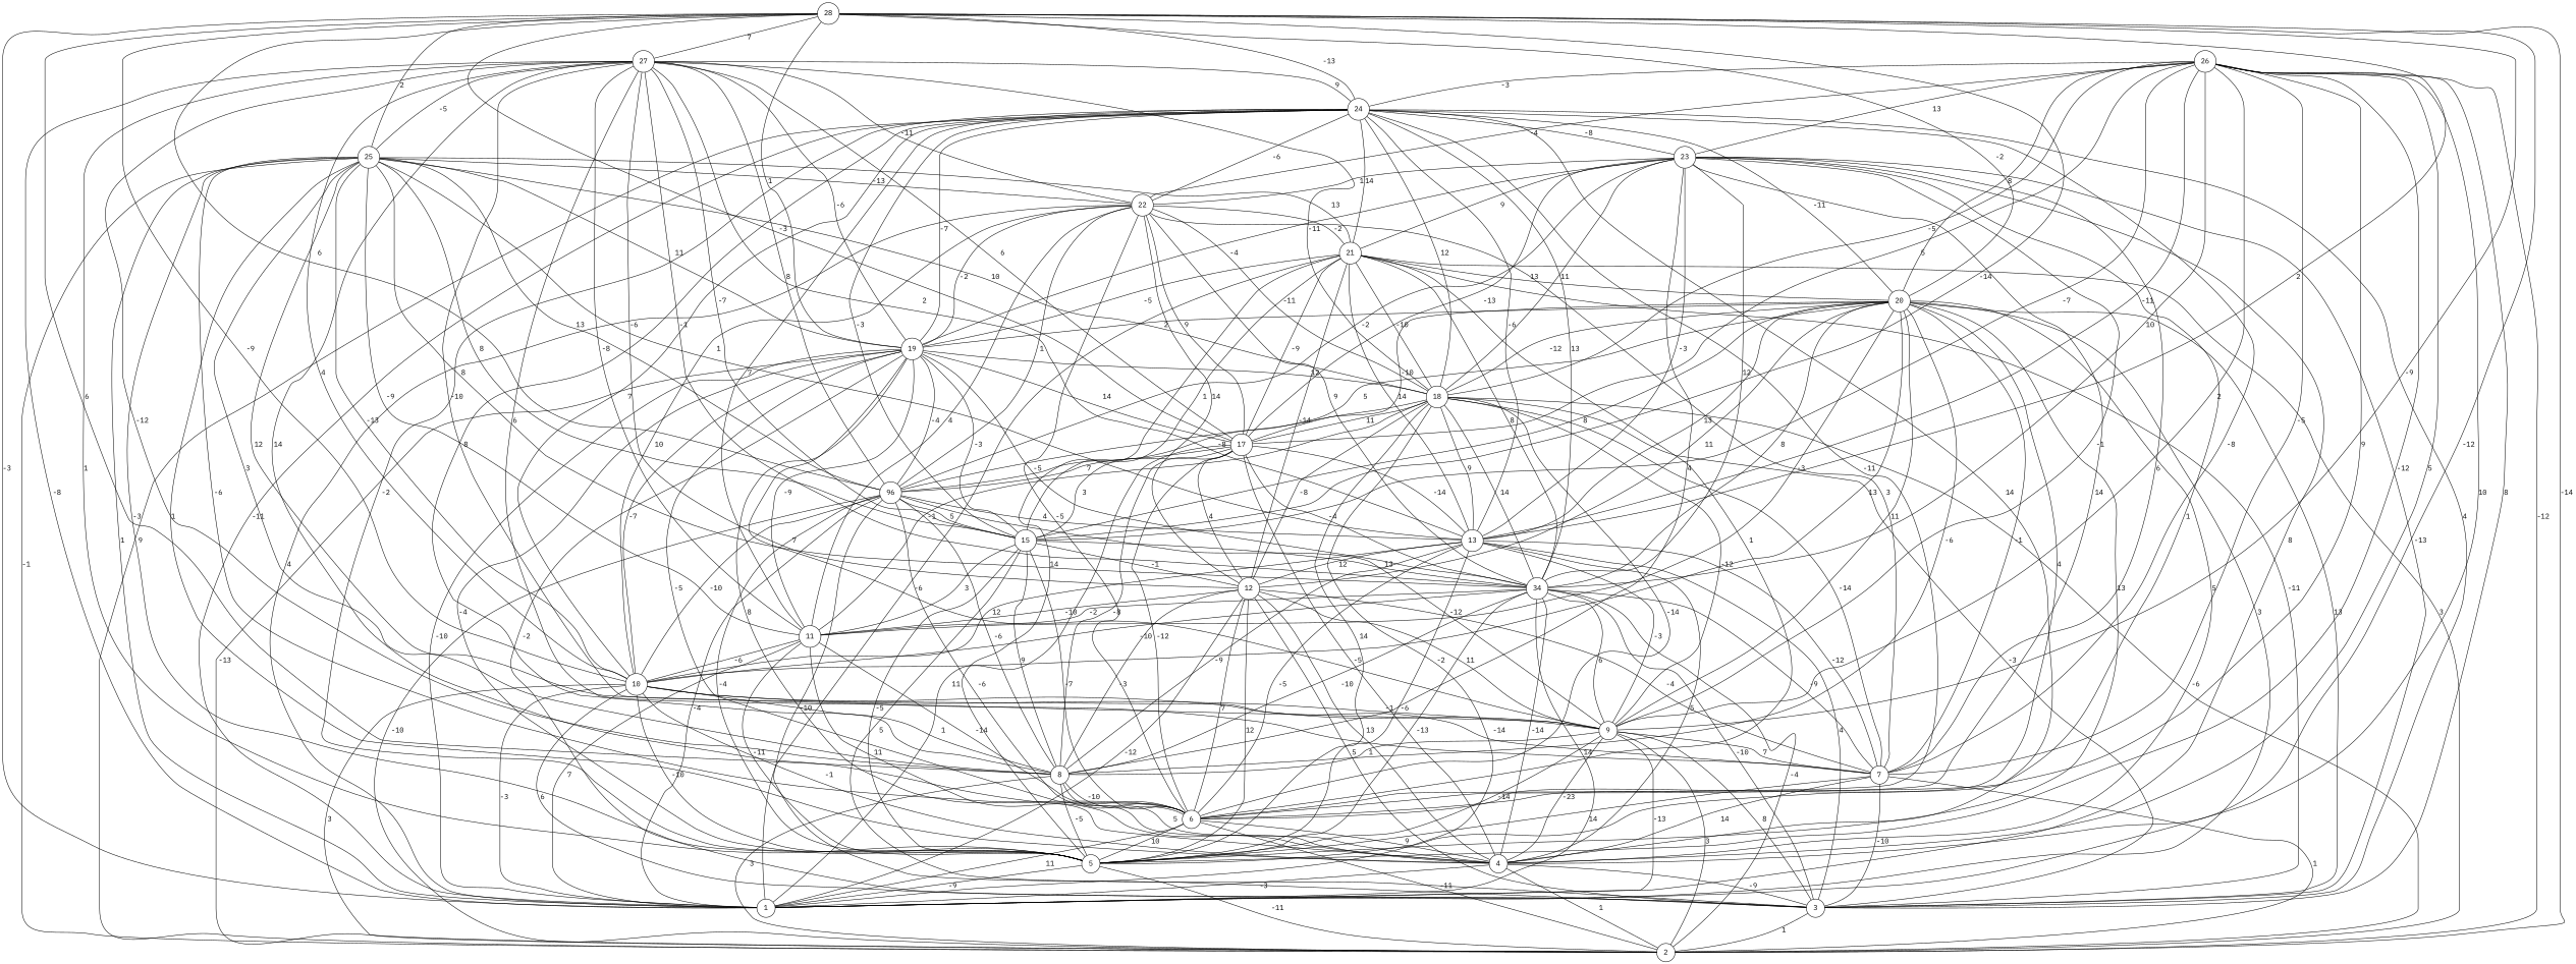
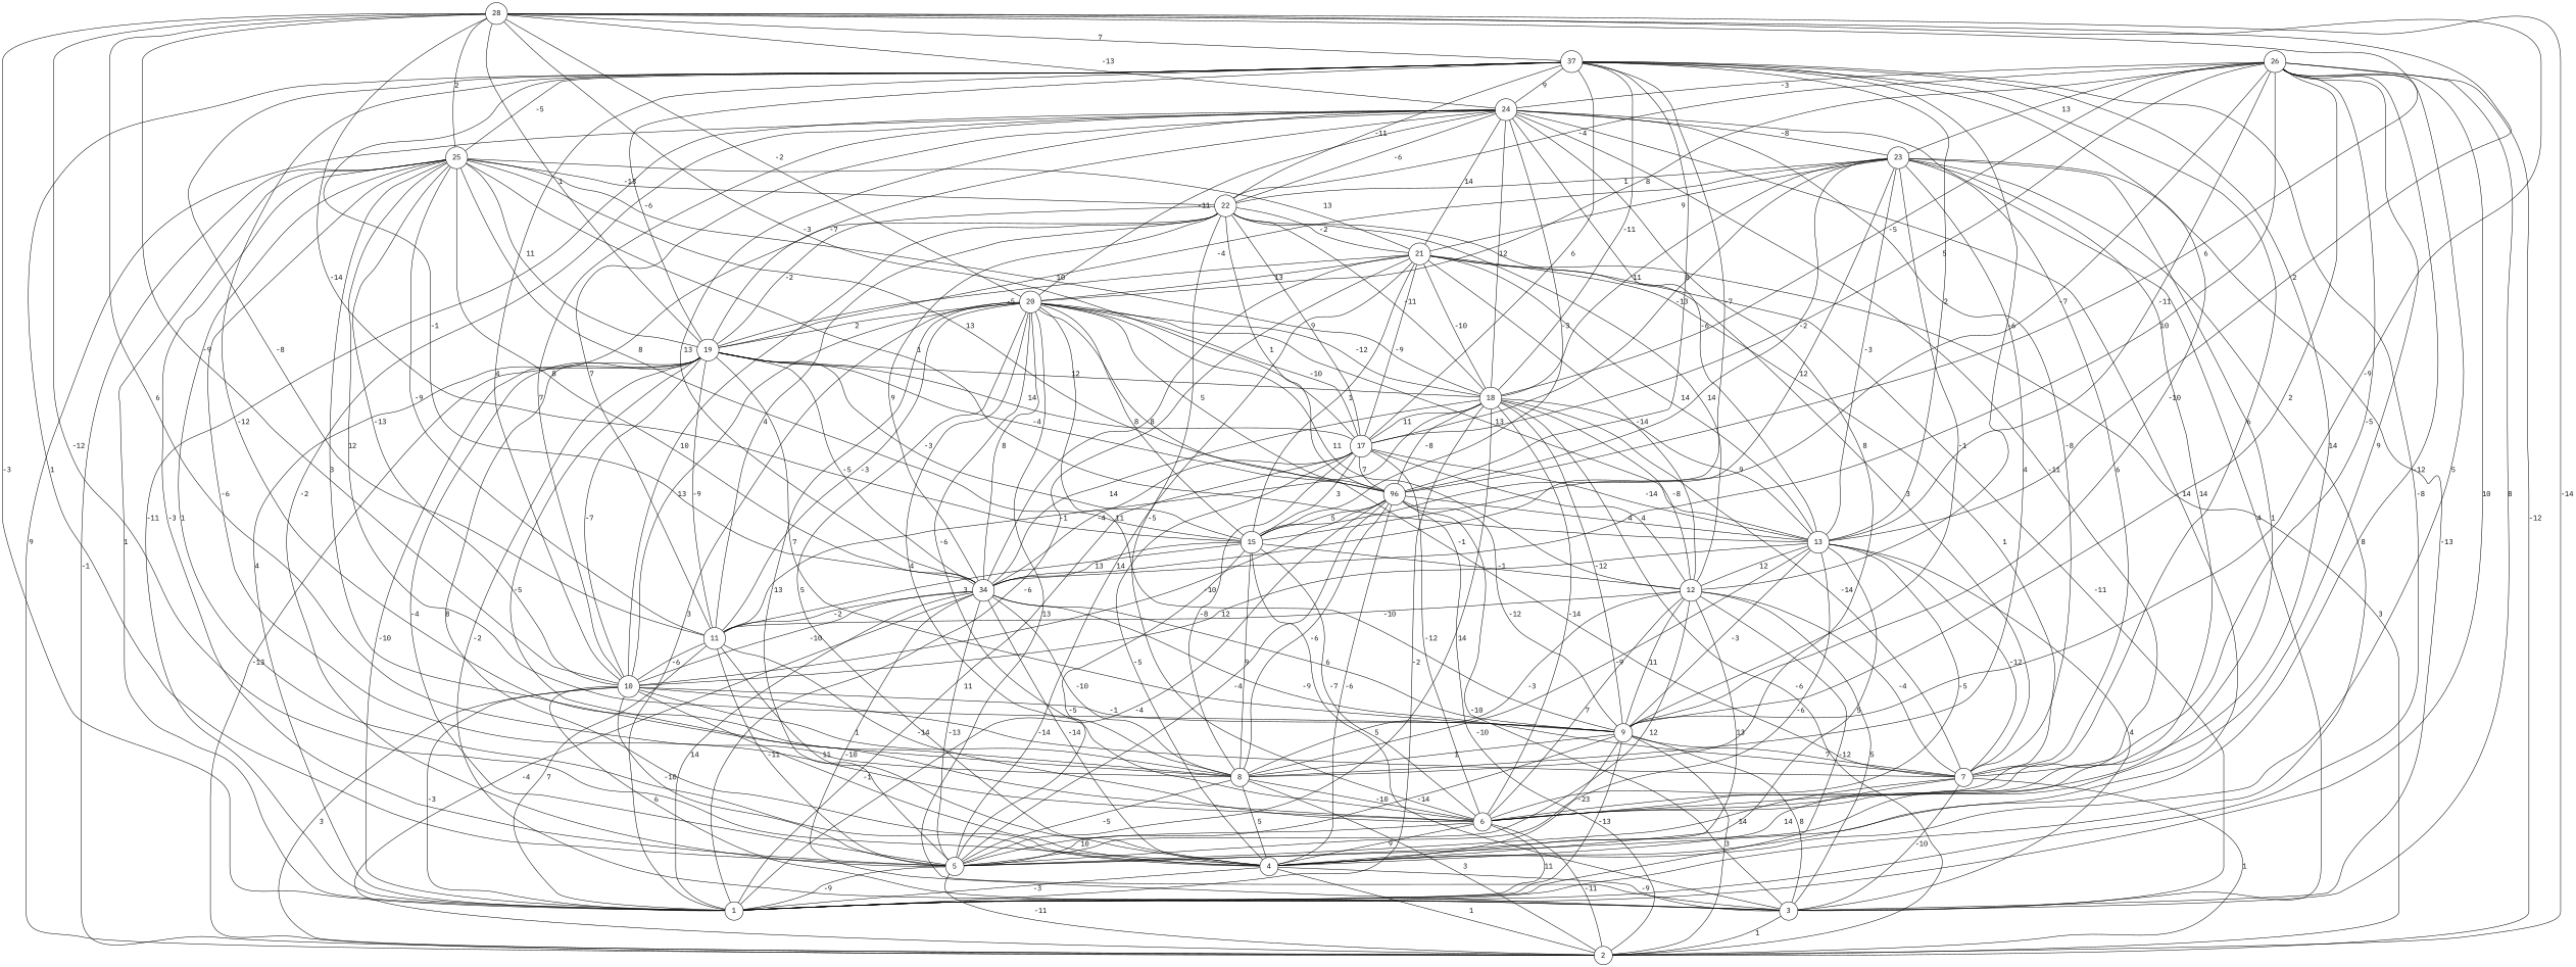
  graph {
    fontname="IBM Plex Mono"
    node [fontname="IBM Plex Mono" shape=circle]
    edge [fontname="IBM Plex Mono"]
    28
    1
    2
    4
    8
    9
    10
    13
    15
    n10 [label=96]
    17
    19
    20
    24
    25
-   27
+   27 [label=37]
    3
    5
    6
    7
    12
    11
    n23 [label=34]
    18
    22
    23
    21
    26
    28 -- 1 [label=-3]
    28 -- 2 [label=-14]
    28 -- 4 [label=-12]
    28 -- 8 [label=6]
    28 -- 9 [label=-9]
    28 -- 10 [label=-9]
    28 -- 13 [label=2]
    28 -- 15 [label=-14]
    28 -- n10 [label=6]
    28 -- 17 [label=-3]
    28 -- 19 [label=1]
    28 -- 20 [label=-2]
    28 -- 24 [label=-13]
    28 -- 25 [label=2]
    28 -- 27 [label=7]
    4 -- 1 [label=-3]
    4 -- 2 [label=1]
    4 -- 3 [label=-9]
    8 -- 2 [label=3]
    8 -- 4 [label=5]
    8 -- 5 [label=-5]
    8 -- 6 [label=-10]
    9 -- 1 [label=-13]
    9 -- 2 [label=3]
    9 -- 4 [label=-23]
    9 -- 8 [label=1]
    9 -- 3 [label=8]
    9 -- 5 [label=-14]
    9 -- 7 [label=7]
    10 -- 1 [label=-3]
    10 -- 2 [label=3]
    10 -- 4 [label=-1]
    10 -- 8 [label=1]
    10 -- 9 [label=-1]
    10 -- 3 [label=6]
    10 -- 5 [label=-10]
    10 -- 7 [label=-14]
    13 -- 4 [label=5]
    13 -- 8 [label=-9]
    13 -- 9 [label=-3]
    13 -- 10 [label=12]
    13 -- 3 [label=4]
    13 -- 5 [label=-6]
    13 -- 6 [label=-5]
    13 -- 7 [label=-12]
    13 -- 12 [label=12]
    15 -- 8 [label=9]
    15 -- 3 [label=5]
    15 -- 5 [label=-5]
    15 -- 6 [label=-7]
    15 -- 12 [label=-1]
    15 -- 11 [label=3]
    15 -- n23 [label=13]
    n10 -- 1 [label=-4]
    n10 -- 2 [label=-10]
    n10 -- 4 [label=-6]
    n10 -- 8 [label=-6]
    n10 -- 9 [label=-12]
    n10 -- 10 [label=-10]
    n10 -- 13 [label=4]
    n10 -- 15 [label=5]
    n10 -- 3 [label=-10]
    n10 -- 5 [label=-4]
    17 -- 1 [label=11]
    17 -- 4 [label=-5]
    17 -- 8 [label=-8]
    17 -- 13 [label=-14]
    17 -- 15 [label=3]
    17 -- n10 [label=7]
    17 -- 6 [label=-12]
    17 -- 12 [label=4]
    17 -- n23 [label=-4]
    19 -- 1 [label=-10]
    19 -- 2 [label=-13]
    19 -- 4 [label=8]
    19 -- 9 [label=7]
    19 -- 10 [label=-7]
    19 -- 15 [label=-3]
    19 -- n10 [label=-4]
    19 -- 17 [label=14]
    19 -- 3 [label=-2]
    19 -- 5 [label=-4]
    19 -- 6 [label=-5]
    19 -- 11 [label=-9]
    19 -- n23 [label=-5]
    19 -- 18 [label=12]
    20 -- 1 [label=3]
    20 -- 4 [label=5]
    20 -- 8 [label=-6]
    20 -- 9 [label=11]
    20 -- 10 [label=13]
    20 -- 13 [label=13]
    20 -- 15 [label=8]
    20 -- n10 [label=5]
    20 -- 17 [label=-10]
    20 -- 19 [label=2]
    20 -- 3 [label=13]
    20 -- 5 [label=13]
    20 -- 6 [label=4]
    20 -- 7 [label=-1]
    20 -- 12 [label=11]
    20 -- 11 [label=-3]
    20 -- n23 [label=8]
    20 -- 18 [label=-12]
    24 -- 1 [label=-11]
    24 -- 2 [label=9]
    24 -- 4 [label=14]
    24 -- 8 [label=8]
    24 -- 10 [label=7]
    24 -- 13 [label=-6]
    24 -- 15 [label=-3]
    24 -- 19 [label=-7]
    24 -- 20 [label=-11]
    24 -- 3 [label=4]
    24 -- 5 [label=-2]
    24 -- 6 [label=-11]
    24 -- 7 [label=-8]
    24 -- 11 [label=7]
    24 -- n23 [label=13]
    24 -- 18 [label=12]
    24 -- 22 [label=-6]
    24 -- 23 [label=-8]
    24 -- 21 [label=14]
    25 -- 1 [label=1]
    25 -- 2 [label=-1]
    25 -- 4 [label=1]
    25 -- 8 [label=3]
    25 -- 9 [label=12]
    25 -- 10 [label=-13]
    25 -- 13 [label=1]
    25 -- 15 [label=8]
    25 -- n10 [label=13]
    25 -- 19 [label=11]
    25 -- 5 [label=-3]
    25 -- 6 [label=-6]
    25 -- 11 [label=-9]
    25 -- n23 [label=8]
    25 -- 18 [label=10]
    25 -- 22 [label=-13]
    25 -- 21 [label=13]
    27 -- 1 [label=-8]
    27 -- 8 [label=-12]
    27 -- 9 [label=-10]
    27 -- 10 [label=4]
    27 -- 13 [label=2]
    27 -- 15 [label=-7]
    27 -- n10 [label=8]
    27 -- 17 [label=6]
    27 -- 19 [label=-6]
    27 -- 24 [label=9]
    27 -- 25 [label=-5]
    27 -- 5 [label=1]
    27 -- 6 [label=14]
    27 -- 7 [label=6]
    27 -- 12 [label=-6]
    27 -- 11 [label=-8]
    27 -- n23 [label=-1]
    27 -- 18 [label=-11]
    27 -- 22 [label=-11]
    3 -- 2 [label=1]
    5 -- 1 [label=-9]
    5 -- 2 [label=-11]
    6 -- 1 [label=11]
    6 -- 2 [label=-11]
    6 -- 4 [label=9]
    6 -- 5 [label=10]
    7 -- 2 [label=1]
    7 -- 4 [label=14]
    7 -- 3 [label=-10]
    7 -- 5 [label=14]
    12 -- 1 [label=-12]
    12 -- 4 [label=13]
    12 -- 8 [label=-3]
    12 -- 9 [label=11]
    12 -- 3 [label=5]
    12 -- 5 [label=12]
    12 -- 6 [label=7]
    12 -- 7 [label=-4]
    12 -- 11 [label=-10]
    11 -- 1 [label=7]
    11 -- 4 [label=11]
    11 -- 10 [label=-6]
    11 -- 5 [label=-11]
    11 -- 6 [label=-14]
    n23 -- 1 [label=14]
    n23 -- 2 [label=-4]
    n23 -- 4 [label=-14]
    n23 -- 8 [label=-10]
    n23 -- 9 [label=6]
    n23 -- 10 [label=-10]
    n23 -- 3 [label=-10]
    n23 -- 5 [label=-13]
    n23 -- 7 [label=-9]
    n23 -- 11 [label=-2]
    18 -- 1 [label=-2]
    18 -- 2 [label=-6]
    18 -- 9 [label=-12]
    18 -- 13 [label=9]
    18 -- n10 [label=-8]
    18 -- 17 [label=11]
-   18 -- 3 [label=-3]
    18 -- 5 [label=14]
    18 -- 6 [label=-14]
    18 -- 7 [label=-14]
    18 -- 12 [label=-8]
    18 -- 11 [label=-1]
    18 -- n23 [label=14]
    22 -- 1 [label=4]
    22 -- 10 [label=10]
    22 -- n10 [label=1]
    22 -- 17 [label=9]
    22 -- 19 [label=-2]
    22 -- 6 [label=-5]
    22 -- 7 [label=3]
    22 -- 12 [label=14]
    22 -- 11 [label=4]
    22 -- n23 [label=9]
    22 -- 18 [label=-11]
    22 -- 21 [label=-2]
    23 -- 1 [label=8]
    23 -- 8 [label=4]
    23 -- 9 [label=-1]
    23 -- 13 [label=-3]
    23 -- n10 [label=-2]
    23 -- 17 [label=-13]
    23 -- 19 [label=-4]
    23 -- 3 [label=-13]
    23 -- 5 [label=1]
    23 -- 6 [label=14]
    23 -- 7 [label=6]
    23 -- n23 [label=12]
    23 -- 18 [label=11]
    23 -- 22 [label=1]
    23 -- 21 [label=9]
    21 -- 1 [label=-6]
    21 -- 2 [label=3]
    21 -- 13 [label=14]
    21 -- 15 [label=1]
    21 -- 17 [label=-9]
    21 -- 19 [label=-5]
    21 -- 20 [label=13]
    21 -- 3 [label=-11]
    21 -- 5 [label=14]
    21 -- 6 [label=1]
    21 -- 12 [label=-14]
    21 -- n23 [label=8]
    21 -- 18 [label=-10]
    26 -- 1 [label=10]
    26 -- 2 [label=-12]
    26 -- 4 [label=5]
    26 -- 9 [label=2]
    26 -- 13 [label=-11]
    26 -- 15 [label=-7]
    26 -- 17 [label=5]
    26 -- 20 [label=8]
    26 -- 24 [label=-3]
    26 -- 3 [label=8]
    26 -- 5 [label=-12]
    26 -- 6 [label=9]
    26 -- 7 [label=-5]
    26 -- n23 [label=10]
    26 -- 18 [label=-5]
    26 -- 22 [label=-4]
    26 -- 23 [label=13]
  }
